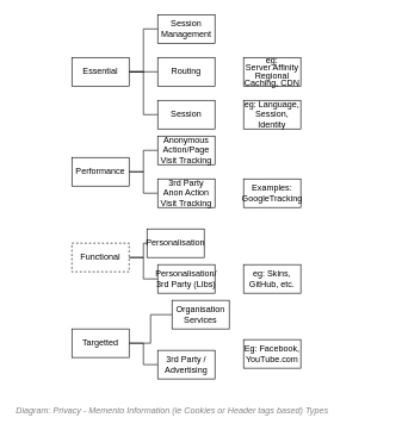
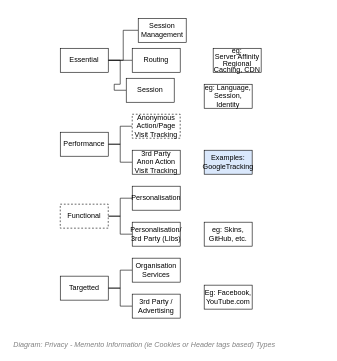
  <mxCell id="0" />
  <mxCell id="1" parent="0" />
  <mxCell id="2" style="edgeStyle=orthogonalEdgeStyle;rounded=0;orthogonalLoop=1;jettySize=auto;html=1;entryX=0;entryY=0.5;entryDx=0;entryDy=0;endArrow=none;endFill=0;" edge="1" parent="1" source="5" target="6"><mxGeometry relative="1" as="geometry" /></mxCell>
  <mxCell id="3" style="edgeStyle=orthogonalEdgeStyle;rounded=0;orthogonalLoop=1;jettySize=auto;html=1;entryX=0;entryY=0.5;entryDx=0;entryDy=0;endArrow=none;endFill=0;" edge="1" parent="1" source="5" target="25"><mxGeometry relative="1" as="geometry" /></mxCell>
  <mxCell id="4" style="edgeStyle=orthogonalEdgeStyle;rounded=0;orthogonalLoop=1;jettySize=auto;html=1;entryX=0;entryY=0.5;entryDx=0;entryDy=0;endArrow=none;endFill=0;" edge="1" parent="1" source="5" target="26"><mxGeometry relative="1" as="geometry" /></mxCell>
  <mxCell id="5" value="Essential" style="rounded=0;whiteSpace=wrap;html=1;" vertex="1" parent="1"><mxGeometry x="100" y="80" width="80" height="40" as="geometry" /></mxCell>
- <mxCell id="6" value="Session Management" style="rounded=0;whiteSpace=wrap;html=1;" vertex="1" parent="1"><mxGeometry x="220" y="20" width="80" height="40" as="geometry" /></mxCell>
+ <mxCell id="6" value="Session Management" style="rounded=0;whiteSpace=wrap;html=1;" vertex="1" parent="1"><mxGeometry x="230" y="30" width="80" height="40" as="geometry" /></mxCell>
  <mxCell id="7" style="edgeStyle=orthogonalEdgeStyle;rounded=0;orthogonalLoop=1;jettySize=auto;html=1;entryX=0;entryY=0.5;entryDx=0;entryDy=0;endArrow=none;endFill=0;" edge="1" parent="1" source="9" target="10"><mxGeometry relative="1" as="geometry" /></mxCell>
  <mxCell id="8" style="edgeStyle=orthogonalEdgeStyle;rounded=0;orthogonalLoop=1;jettySize=auto;html=1;entryX=0;entryY=0.5;entryDx=0;entryDy=0;endArrow=none;endFill=0;" edge="1" parent="1" source="9" target="11"><mxGeometry relative="1" as="geometry" /></mxCell>
  <mxCell id="9" value="Targetted" style="rounded=0;whiteSpace=wrap;html=1;" vertex="1" parent="1"><mxGeometry x="100" y="460" width="80" height="40" as="geometry" /></mxCell>
- <mxCell id="10" value="Organisation Services" style="rounded=0;whiteSpace=wrap;html=1;" vertex="1" parent="1"><mxGeometry x="240" y="420" width="80" height="40" as="geometry" /></mxCell>
+ <mxCell id="10" value="Organisation Services" style="rounded=0;whiteSpace=wrap;html=1;" vertex="1" parent="1"><mxGeometry x="220" y="430" width="80" height="40" as="geometry" /></mxCell>
  <mxCell id="11" value="3rd Party / Advertising" style="rounded=0;whiteSpace=wrap;html=1;" vertex="1" parent="1"><mxGeometry x="220" y="490" width="80" height="40" as="geometry" /></mxCell>
  <mxCell id="12" style="edgeStyle=orthogonalEdgeStyle;rounded=0;orthogonalLoop=1;jettySize=auto;html=1;entryX=0;entryY=0.5;entryDx=0;entryDy=0;endArrow=none;endFill=0;" edge="1" parent="1" source="14" target="22"><mxGeometry relative="1" as="geometry" /></mxCell>
  <mxCell id="13" style="edgeStyle=orthogonalEdgeStyle;rounded=0;orthogonalLoop=1;jettySize=auto;html=1;entryX=0;entryY=0.5;entryDx=0;entryDy=0;endArrow=none;endFill=0;" edge="1" parent="1" source="14" target="15"><mxGeometry relative="1" as="geometry" /></mxCell>
  <mxCell id="14" value="Performance" style="rounded=0;whiteSpace=wrap;html=1;" vertex="1" parent="1"><mxGeometry x="100" y="220" width="80" height="40" as="geometry" /></mxCell>
- <mxCell id="15" value="Anonymous Action/Page Visit Tracking" style="rounded=0;whiteSpace=wrap;html=1;" vertex="1" parent="1"><mxGeometry x="220" y="190" width="80" height="40" as="geometry" /></mxCell>
+ <mxCell id="15" value="Anonymous Action/Page Visit Tracking" style="rounded=0;whiteSpace=wrap;html=1;dashed=1;" vertex="1" parent="1"><mxGeometry x="220" y="190" width="80" height="40" as="geometry" /></mxCell>
  <mxCell id="16" style="edgeStyle=orthogonalEdgeStyle;rounded=0;orthogonalLoop=1;jettySize=auto;html=1;entryX=0;entryY=0.5;entryDx=0;entryDy=0;endArrow=none;endFill=0;" edge="1" parent="1" source="18" target="19"><mxGeometry relative="1" as="geometry" /></mxCell>
  <mxCell id="17" style="edgeStyle=orthogonalEdgeStyle;rounded=0;orthogonalLoop=1;jettySize=auto;html=1;endArrow=none;endFill=0;" edge="1" parent="1" source="18" target="20"><mxGeometry relative="1" as="geometry" /></mxCell>
  <mxCell id="18" value="Functional" style="rounded=0;whiteSpace=wrap;html=1;dashed=1;" vertex="1" parent="1"><mxGeometry x="100" y="340" width="80" height="40" as="geometry" /></mxCell>
- <mxCell id="19" value="Personalisation" style="rounded=0;whiteSpace=wrap;html=1;" vertex="1" parent="1"><mxGeometry x="205" y="320" width="80" height="40" as="geometry" /></mxCell>
+ <mxCell id="19" value="Personalisation" style="rounded=0;whiteSpace=wrap;html=1;" vertex="1" parent="1"><mxGeometry x="220" y="310" width="80" height="40" as="geometry" /></mxCell>
  <mxCell id="20" value="Personalisation/ 3rd Party (LIbs)" style="rounded=0;whiteSpace=wrap;html=1;" vertex="1" parent="1"><mxGeometry x="220" y="370" width="80" height="40" as="geometry" /></mxCell>
- <mxCell id="21" value="Examples: GoogleTracking" style="rounded=0;whiteSpace=wrap;html=1;" vertex="1" parent="1"><mxGeometry x="340" y="250" width="80" height="40" as="geometry" /></mxCell>
+ <mxCell id="21" value="Examples: GoogleTracking" style="rounded=0;whiteSpace=wrap;html=1;fillColor=#dae8fc;" vertex="1" parent="1"><mxGeometry x="340" y="250" width="80" height="40" as="geometry" /></mxCell>
  <mxCell id="22" value="3rd Party Anon Action Visit Tracking" style="rounded=0;whiteSpace=wrap;html=1;" vertex="1" parent="1"><mxGeometry x="220" y="250" width="80" height="40" as="geometry" /></mxCell>
  <mxCell id="23" value="Eg: Facebook, YouTube.com" style="rounded=0;whiteSpace=wrap;html=1;" vertex="1" parent="1"><mxGeometry x="340" y="475" width="80" height="40" as="geometry" /></mxCell>
  <mxCell id="24" value="eg: Skins, GitHub, etc." style="rounded=0;whiteSpace=wrap;html=1;" vertex="1" parent="1"><mxGeometry x="340" y="370" width="80" height="40" as="geometry" /></mxCell>
  <mxCell id="25" value="Routing" style="rounded=0;whiteSpace=wrap;html=1;" vertex="1" parent="1"><mxGeometry x="220" y="80" width="80" height="40" as="geometry" /></mxCell>
- <mxCell id="26" value="Session" style="rounded=0;whiteSpace=wrap;html=1;" vertex="1" parent="1"><mxGeometry x="220" y="140" width="80" height="40" as="geometry" /></mxCell>
+ <mxCell id="26" value="Session" style="rounded=0;whiteSpace=wrap;html=1;" vertex="1" parent="1"><mxGeometry x="210" y="130" width="80" height="40" as="geometry" /></mxCell>
  <mxCell id="27" value="&lt;font style=&quot;font-size: 12px&quot;&gt;&lt;span style=&quot;font-size: 12px&quot;&gt;Diagram: Privacy -&amp;nbsp;&lt;/span&gt;Memento Information (ie Cookies or Header tags based) Types&lt;/font&gt;" style="text;strokeColor=none;fillColor=none;html=1;fontSize=24;fontStyle=2;verticalAlign=middle;align=left;shadow=0;glass=0;comic=0;opacity=30;fontColor=#808080;" vertex="1" parent="1"><mxGeometry x="20" y="560" width="520" height="20" as="geometry" /></mxCell>
- <mxCell id="28" value="&lt;p style=&quot;line-height: 90%&quot;&gt;eg:&lt;br&gt;Server Affinity&lt;br&gt;Regional Caching, CDN&lt;/p&gt;" style="rounded=0;whiteSpace=wrap;html=1;" vertex="1" parent="1"><mxGeometry x="340" y="80" width="80" height="40" as="geometry" /></mxCell>
+ <mxCell id="28" value="&lt;p style=&quot;line-height: 90%&quot;&gt;eg:&lt;br&gt;Server Affinity&lt;br&gt;Regional Caching, CDN&lt;/p&gt;" style="rounded=0;whiteSpace=wrap;html=1;" vertex="1" parent="1"><mxGeometry x="355" y="80" width="80" height="40" as="geometry" /></mxCell>
  <mxCell id="29" value="eg: Language, Session, Identity" style="rounded=0;whiteSpace=wrap;html=1;" vertex="1" parent="1"><mxGeometry x="340" y="140" width="80" height="40" as="geometry" /></mxCell>
